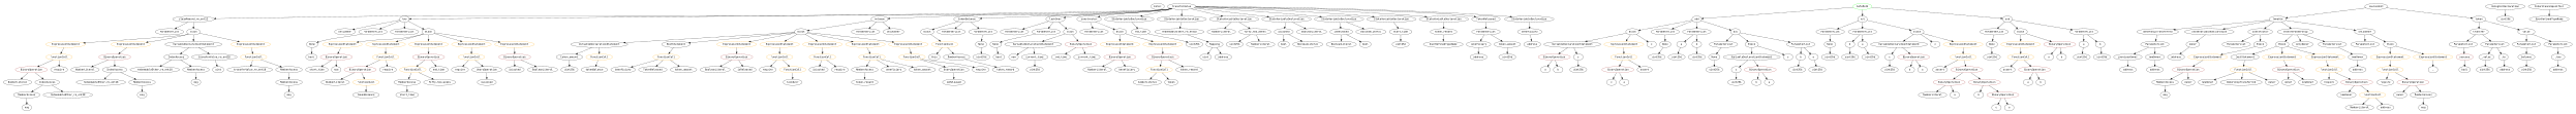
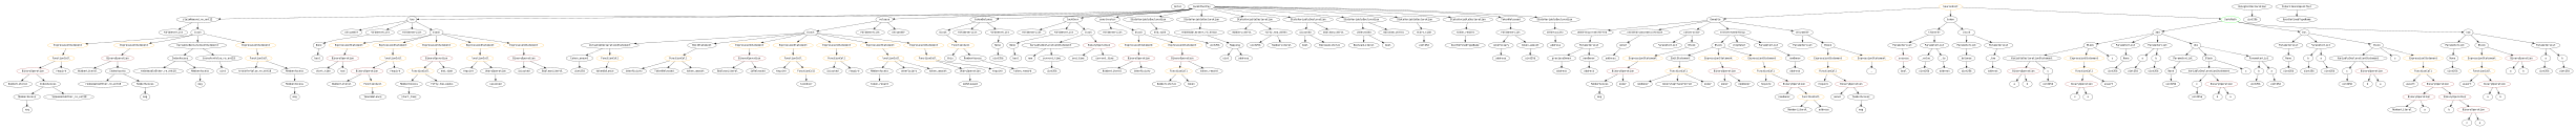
  strict digraph {
    fontname="JetBrains Mono"
    node [fontname="JetBrains Mono" color=black]
    edge [fontname="JetBrains Mono"]
    Enter [height=0.5 width=0.83628 color=""]
    n2 [height=0.5 label=end_time width=1.2382]
    n3 [height=0.5 label=start_time width=1.3076]
    n4 [height=0.5 label=ParameterList width=1.7095]
    n5 [height=0.5 label=beneficiary width=1.4184]
    n6 [height=0.5 label=token_amount width=1.765]
    n7 [height=0.5 label=address width=1.0996]
    n8 [height=0.5 label=uint256 width=1.0442]
    n9 [height=0.5 label=now width=0.75]
    n10 [height=0.5 label=isLocked width=1.2521]
    n11 [height=0.5 label=None width=0.85014]
    n12 [height=0.5 label=uint256 width=1.0442]
    n13 [height=0.5 label=ParameterList width=1.7095]
    n14 [height=0.5 label=uint256 width=1.0442]
    n15 [color=brown height=0.5 label=BinaryOperation width=1.9867]
    n16 [height=0.5 label=NumberLiteral width=1.765]
    n17 [height=0.5 label=a width=0.75]
    n18 [height=0.5 label=claimReward_re_ent12 width=2.6659]
    n19 [height=0.5 label=Block width=0.90558]
    n20 [color=orange height=0.5 label=ExpressionStatement width=2.458]
    n21 [color=orange height=0.5 label=ExpressionStatement width=2.458]
    n22 [height=0.5 label=VariableDeclarationStatement width=3.3174]
    n23 [color=orange height=0.5 label=ExpressionStatement width=2.458]
    n24 [color=orange height=0.5 label=FunctionCall width=1.6125]
    n25 [color=brown height=0.5 label=BinaryOperation width=1.9867]
    n26 [height=0.5 label=IndexAccess width=1.6402]
    n27 [height=0.5 label=transferValue_re_ent18 width=2.6798]
    n28 [color=orange height=0.5 label=FunctionCall width=1.6125]
    n29 [height=0.5 label=owner width=0.93331]
    n30 [height=0.5 label=address width=1.0996]
    n31 [height=0.5 label=this width=0.75]
    n32 [height=0.5 label=isLocked width=1.2521]
    n33 [height=0.5 label=uint256 width=1.0442]
    n34 [height=0.5 label=add width=0.75]
    n35 [height=0.5 label=Block width=0.90558]
    n36 [height=0.5 label=ParameterList width=1.7095]
    n37 [height=0.5 label=ParameterList width=1.7095]
    n38 [height=0.5 label=div width=0.75]
    n39 [height=0.5 label=VariableDeclarationStatement width=3.3174]
    n40 [color=orange height=0.5 label=ExpressionStatement width=2.458]
    n41 [height=0.5 label=c width=0.75]
    n42 [height=0.5 label=None width=0.85014]
    n43 [height=0.5 label=a width=0.75]
    n44 [height=0.5 label=b width=0.75]
    n45 [color=brown height=0.5 label=BinaryOperation width=1.9867]
    n46 [height=0.5 label=c width=0.75]
    n47 [color=orange height=0.5 label=FunctionCall width=1.6125]
    n48 [height=0.5 label=uint256 width=1.0442]
    n49 [height=0.5 label=uint256 width=1.0442]
    n50 [height=0.5 label=uint256 width=1.0442]
    n51 [height=0.5 label=uint256 width=1.0442]
    n52 [height=0.5 label=transferValue_re_ent18 width=2.6798]
    n53 [height=0.5 label=msg width=0.75]
    n54 [color=orange height=0.5 label=ExpressionStatement width=2.458]
    n55 [color=orange height=0.5 label=FunctionCall width=1.6125]
    n56 [height=0.5 label=assert width=0.89172]
    n57 [color=brown height=0.5 label=BinaryOperation width=1.9867]
    n58 [height=0.5 label=a width=0.75]
    n59 [height=0.5 label=b width=0.75]
    n60 [height=0.5 label=Mapping width=1.2105]
    n61 [height=0.5 label=uint width=0.75]
    n62 [height=0.5 label=address width=1.0996]
    n63 [height=0.5 label=a width=0.75]
    n64 [height=0.5 label=NumberLiteral width=1.765]
    n65 [color=orange height=0.5 label=FunctionCall width=1.6125]
    n66 [height=0.5 label=require width=1.0026]
    n67 [height=0.5 label=UnaryOperation width=1.9452]
    n68 [height=0.5 label=ParameterList width=1.7095]
    n69 [height=0.5 label=None width=0.85014]
    n70 [height=0.5 label=None width=0.85014]
    n71 [height=0.5 label=two width=0.75]
    n72 [height=0.5 label=onlyOwner width=1.4323]
    n73 [height=0.5 label=ParameterList width=1.7095]
    n74 [height=0.5 label=ParameterList width=1.7095]
    n75 [height=0.5 label=Block width=0.90558]
    n76 [height=0.5 label=None width=0.85014]
    n77 [color=orange height=0.5 label=ExpressionStatement width=2.458]
    n78 [color=orange height=0.5 label=ExpressionStatement width=2.458]
    n79 [color=orange height=0.5 label=ExpressionStatement width=2.458]
    n80 [color=orange height=0.5 label=ExpressionStatement width=2.458]
    n81 [color=orange height=0.5 label=ExpressionStatement width=2.458]
    n82 [height=0.5 label=bool width=0.76697]
    n83 [color=brown height=0.5 label=BinaryOperation width=1.9867]
    n84 [color=orange height=0.5 label=FunctionCall width=1.6125]
    n85 [color=brown height=0.5 label=BinaryOperation width=1.9867]
    n86 [color=brown height=0.5 label=BinaryOperation width=1.9867]
    n87 [height=0.5 label=ParameterList width=1.7095]
    n88 [height=0.5 label=beneficiary width=1.4184]
    n89 [height=0.5 label=uint256 width=1.0442]
    n90 [height=0.5 label=MemberAccess width=1.9174]
    n91 [height=0.5 label=MemberAccess width=1.9174]
    n92 [height=0.5 label=msg width=0.75]
    n93 [color=brown height=0.5 label=BinaryOperation width=1.9867]
    n94 [height=0.5 label=NumberLiteral width=1.765]
    n95 [height=0.5 label=IndexAccess width=1.6402]
    n96 [height=0.5 label=MemberAccess width=1.9174]
    n97 [height=0.5 label=redeemableEther_re_ent18 width=3.0263]
    n98 [height=0.5 label=a width=0.75]
    n99 [height=0.5 label=b width=0.75]
    n100 [height=0.5 label=uint256 width=1.0442]
    n101 [height=0.5 label=release width=0.98875]
    n102 [height=0.5 label=Block width=0.90558]
    n103 [height=0.5 label=ParameterList width=1.7095]
    n104 [height=0.5 label=onlyOwner width=1.4323]
    n105 [height=0.5 label=VariableDeclarationStatement width=3.3174]
    n106 [height=0.5 label=EmitStatement width=1.7788]
    n107 [color=orange height=0.5 label=ExpressionStatement width=2.458]
    n108 [color=orange height=0.5 label=ExpressionStatement width=2.458]
    n109 [color=orange height=0.5 label=ExpressionStatement width=2.458]
    n110 [color=orange height=0.5 label=ExpressionStatement width=2.458]
    n111 [color=orange height=0.5 label=ExpressionStatement width=2.458]
    n112 [height=0.5 label=token_amount width=1.765]
    n113 [color=orange height=0.5 label=FunctionCall width=1.6125]
    n114 [color=orange height=0.5 label=FunctionCall width=1.6125]
    n115 [color=brown height=0.5 label=BinaryOperation width=1.9867]
    n116 [color=orange height=0.5 label=FunctionCall width=1.6125]
    n117 [color=orange height=0.5 label=FunctionCall width=1.6125]
    n118 [color=orange height=0.5 label=FunctionCall width=1.6125]
    n119 [color=orange height=0.5 label=FunctionCall width=1.6125]
    n120 [height=0.5 label=Block width=0.90558]
    n121 [color=orange height=0.5 label=FunctionCall width=1.6125]
    n122 [height=0.5 label=MemberAccess width=1.9174]
    n123 [height=0.5 label=token_reward width=1.7095]
    n124 [height=0.5 label=UsingForDeclaration width=2.4303]
    n125 [height=0.5 label=uint256 width=1.0442]
    n126 [height=0.5 label=VariableDeclarationStatement width=3.3174]
    n127 [height=0.5 label=c width=0.75]
    n128 [color=brown height=0.5 label=BinaryOperation width=1.9867]
    n129 [height=0.5 label=uint256 width=1.0442]
    n130 [height=0.5 label=b width=0.75]
    n131 [height=0.5 label=a width=0.75]
    n132 [height=0.5 label=Block width=0.90558]
    n133 [height=0.5 label=EmitStatement width=1.7788]
    n134 [color=orange height=0.5 label=ExpressionStatement width=2.458]
    n135 [color=orange height=0.5 label=ExpressionStatement width=2.458]
    n136 [color=orange height=0.5 label=FunctionCall width=1.6125]
    n137 [color=brown height=0.5 label=BinaryOperation width=1.9867]
    n138 [color=orange height=0.5 label=FunctionCall width=1.6125]
    n139 [height=0.5 label=newOwner width=1.4046]
    n140 [height=0.5 label=OwnershipTransferred width=2.6243]
    n141 [height=0.5 label=owner width=0.93331]
    n142 [height=0.5 label=owner width=0.93331]
    n143 [height=0.5 label=newOwner width=1.4046]
    n144 [height=0.5 label=require width=1.0026]
    n145 [color=brown height=0.5 label=BinaryOperation width=1.9867]
    n146 [height=0.5 label=NumberLiteral width=1.765]
    n147 [height=0.5 label=MemberAccess width=1.9174]
    n148 [height=0.5 label=token_reward width=1.7095]
    n149 [height=0.5 label=NumberLiteral width=1.765]
    n150 [height=0.5 label=tokenBalance width=1.6679]
    n151 [height=0.5 label=ParameterList width=1.7095]
    n152 [height=0.5 label=ParameterList width=1.7095]
    n153 [height=0.5 label=None width=0.85014]
    n154 [height=0.5 label=uint256 width=1.0442]
    n155 [height=0.5 label=redeemableEther_re_ent18 width=3.0263]
    n156 [color=orange height=0.5 label=FunctionCall width=1.6125]
    n157 [height=0.5 label=end_time width=1.2382]
    n158 [height=0.5 label=MemberAccess width=1.9174]
    n159 [height=0.5 label=fifty_two_weeks width=2.0145]
    n160 [height=0.5 label=start_time width=1.3076]
    n161 [height=0.5 label=NumberLiteral width=1.765]
    n162 [height=0.5 label=uint256 width=1.0442]
    n163 [height=0.5 label=tokenBalance width=1.6679]
    n164 [color=brown height=0.5 label=BinaryOperation width=1.9867]
    n165 [height=0.5 label=assert width=0.89172]
    n166 [height=0.5 label=isLocked width=1.2521]
    n167 [color=brown height=0.5 label=BinaryOperation width=1.9867]
    n168 [height=0.5 label=NumberLiteral width=1.765]
    n169 [color=orange height=0.5 label=FunctionCall width=1.6125]
    n170 [height=0.5 label=tokenBalance width=1.6679]
    n171 [height=0.5 label=TokenReleased width=1.8897]
    n172 [height=0.5 label=token_amount width=1.765]
    n173 [height=0.5 label=BooleanLiteral width=1.7788]
    n174 [height=0.5 label=isReleased width=1.3907]
    n175 [height=0.5 label=lockOver width=1.2521]
    n176 [height=0.5 label=ParameterList width=1.7095]
    n177 [height=0.5 label=Block width=0.90558]
    n178 [height=0.5 label=None width=0.85014]
    n179 [height=0.5 label=VariableDeclarationStatement width=3.3174]
    n180 [color=brown height=0.5 label=BinaryOperation width=1.9867]
    n181 [height=0.5 label=bool width=0.76697]
    n182 [height=0.5 label=now width=0.75]
    n183 [height=0.5 label=current_time width=1.5848]
    n184 [height=0.5 label=current_time width=1.5848]
    n185 [height=0.5 label=uint256 width=1.0442]
    n186 [height=0.5 label=require width=1.0026]
    n187 [height=0.5 label=onlyOwner width=1.4323]
    n188 [height=0.5 label=address width=1.0996]
    n189 [height=0.5 label=ParameterList width=1.7095]
    n190 [color=brown height=0.5 label=success width=1.1135]
    n191 [height=0.5 label=bool width=0.76697]
    n192 [color=brown height=0.5 label=BinaryOperation width=1.9867]
    n193 [height=0.5 label=b width=0.75]
    n194 [color=brown height=0.5 label=BinaryOperation width=1.9867]
    n195 [height=0.5 label=c width=0.75]
    n196 [height=0.5 label=a width=0.75]
    n197 [height=0.5 label=uint256 width=1.0442]
    n198 [height=0.5 label=require width=1.0026]
    n199 [height=0.5 label=require width=1.0026]
    n200 [color=orange height=0.5 label=FunctionCall width=1.6125]
    n201 [height=0.5 label=beneficiary width=1.4184]
    n202 [height=0.5 label=token_amount width=1.765]
    n203 [height=0.5 label=UnaryOperation width=1.9452]
    n204 [height=0.5 label=require width=1.0026]
    n205 [height=0.5 label=mul width=0.75]
    n206 [height=0.5 label=ParameterList width=1.7095]
    n207 [height=0.5 label=ParameterList width=1.7095]
    n208 [height=0.5 label=Block width=0.90558]
    n209 [height=0.5 label=b width=0.75]
    n210 [height=0.5 label=a width=0.75]
    n211 [height=0.5 label=c width=0.75]
    n212 [color=orange height=0.5 label=ExpressionStatement width=2.458]
    n213 [height=0.5 label=uint256 width=1.0442]
    n214 [color=orange height=0.5 label=FunctionCall width=1.6125]
    n215 [height=0.5 label=ParameterList width=1.7095]
    n216 [height=0.5 label=VariableDeclarationStatement width=3.3174]
    n217 [height=0.5 label=c width=0.75]
    n218 [color=brown height=0.5 label=BinaryOperation width=1.9867]
    n219 [height=0.5 label=b width=0.75]
    n220 [height=0.5 label=a width=0.75]
    n221 [height=0.5 label=newOwner width=1.4046]
    n222 [height=0.5 label=constructor width=1.4877]
    n223 [height=0.5 label=ParameterList width=1.7095]
    n224 [height=0.5 label=Block width=0.90558]
    n225 [color=orange height=0.5 label=ExpressionStatement width=2.458]
    n226 [color=orange height=0.5 label=ExpressionStatement width=2.458]
    n227 [color=brown height=0.5 label=BinaryOperation width=1.9867]
    n228 [color=brown height=0.5 label=BinaryOperation width=1.9867]
    n229 [height=0.5 label=address width=1.0996]
    n230 [height=0.5 label=NumberLiteral width=1.765]
    n231 [color=orange height=0.5 label=FunctionCall width=1.6125]
    n232 [height=0.5 label=address width=1.0996]
    n233 [height=0.5 label=StateVariableDeclaration width=2.8184]
    n234 [height=0.5 label=end_time width=1.2382]
    n235 [height=0.5 label=uint256 width=1.0442]
    n236 [height=0.5 label=NumberLiteral width=1.765]
    n237 [height=0.5 label=IndexAccess width=1.6402]
    n238 [height=0.5 label=redeemableEther_re_ent18 width=3.0263]
    n239 [height=0.5 label=MemberAccess width=1.9174]
    n240 [height=0.5 label=msg width=0.75]
    n241 [height=0.5 label=uint width=0.75]
    n242 [height=0.5 label=c width=0.75]
    n243 [height=0.5 label=a width=0.75]
    n244 [height=0.5 label=OwnershipTransferred width=2.6243]
    n245 [height=0.5 label=ParameterList width=1.7095]
    n246 [height=0.5 label=previousOwner width=1.8759]
    n247 [height=0.5 label=newOwner width=1.4046]
    n248 [height=0.5 label=address width=1.0996]
    n249 [height=0.5 label=address width=1.0996]
-   n250 [height=0.5 label=SourceUnit width=1.46]
+   n250 [color=orange height=0.5 label=SourceUnit width=1.46]
    n251 [height=0.5 label=Ownable width=1.2105]
    n252 [height=0.5 label=token width=0.864]
    n253 [color=green height=0.5 label=SafeMath width=1.2798]
    n254 [height=0.5 label=StateVariableDeclaration width=2.8184]
    n255 [height=0.5 label=constructor width=1.4877]
    n256 [height=0.5 label=transferOwnership width=2.1947]
    n257 [height=0.5 label=onlyOwner width=1.4323]
    n258 [height=0.5 label=transfer width=1.0719]
    n259 [height=0.5 label=value width=1.3491]
-   n260 [height=0.5 label=transferValue width=1.6679]
+   n260 [height=0.5 label=lockEtherPay width=1.6679]
    n261 [height=0.5 label=StateVariableDeclaration width=2.8184]
    n262 [height=0.5 label=StateVariableDeclaration width=2.8184]
    n263 [height=0.5 label=StateVariableDeclaration width=2.8184]
    n264 [height=0.5 label=StateVariableDeclaration width=2.8184]
    n265 [height=0.5 label=StateVariableDeclaration width=2.8184]
    n266 [height=0.5 label=StateVariableDeclaration width=2.8184]
    n267 [height=0.5 label=TokenReleased width=1.8897]
    n268 [height=0.5 label=StateVariableDeclaration width=2.8184]
    n269 [height=0.5 label=sub width=0.75]
    n270 [height=0.5 label=ParameterList width=1.7095]
    n271 [height=0.5 label=Block width=0.90558]
    n272 [height=0.5 label=ParameterList width=1.7095]
    n273 [height=0.5 label=ParameterList width=1.7095]
    n274 [height=0.5 label=Block width=0.90558]
    n275 [height=0.5 label=ParameterList width=1.7095]
    n276 [height=0.5 label=ParameterList width=1.7095]
    n277 [height=0.5 label=ParameterList width=1.7095]
    n278 [height=0.5 label=redeemableEther_re_ent18 width=3.0263]
    n279 [height=0.5 label=fifty_two_weeks width=2.0145]
    n280 [height=0.5 label=isLocked width=1.2521]
    n281 [height=0.5 label=BooleanLiteral width=1.7788]
    n282 [height=0.5 label=isReleased width=1.3907]
    n283 [height=0.5 label=BooleanLiteral width=1.7788]
    n284 [height=0.5 label=start_time width=1.3076]
    n285 [height=0.5 label=token_reward width=1.7095]
    n286 [height=0.5 label=InheritanceSpecifier width=2.3333]
    n287 [height=0.5 label=UserDefinedTypeName width=2.7214]
    n288 [height=0.5 label=beneficiary width=1.4184]
    n289 [height=0.5 label=Block width=0.90558]
    n290 [height=0.5 label=ParameterList width=1.7095]
    n291 [height=0.5 label=Block width=0.90558]
    n292 [height=0.5 label=ParameterList width=1.7095]
    n293 [height=0.5 label=MemberAccess width=1.9174]
    n294 [height=0.5 label=msg width=0.75]
    n295 [height=0.5 label=a width=0.75]
    n296 [height=0.5 label=uint256 width=1.0442]
    n297 [height=0.5 label=isReleased width=1.3907]
    n298 [height=0.5 label=BooleanLiteral width=1.7788]
    n299 [height=0.5 label=bool width=0.76697]
    n300 [height=0.5 label=balance width=1.0719]
    n301 [height=0.5 label=MemberAccess width=1.9174]
    n302 [height=0.5 label=msg width=0.75]
    n303 [height=0.5 label=require width=1.0026]
    n304 [height=0.5 label=b width=0.75]
    n305 [height=0.5 label=uint256 width=1.0442]
    n306 [height=0.5 label=c width=0.75]
    n307 [height=0.5 label=a width=0.75]
    n308 [height=0.5 label=uint256 width=1.0442]
    n309 [height=0.5 label=require width=1.0026]
    n310 [height=0.5 label=address width=1.0996]
    n311 [color=brown height=0.5 label=BinaryOperation width=1.9867]
    n312 [height=0.5 label=b width=0.75]
    n313 [color=orange height=0.5 label=ExpressionStatement width=2.458]
    n314 [height=0.5 label=newOwner width=1.4046]
    n315 [color=orange height=0.5 label=ExpressionStatement width=2.458]
    n316 [color=orange height=0.5 label=ExpressionStatement width=2.458]
    n317 [height=0.5 label=_value width=0.96103]
    n318 [height=0.5 label=_to width=0.75]
    n319 [height=0.5 label=_two width=1.0719]
    n320 [height=0.5 label=lockOver width=1.2521]
    n321 [color=orange height=0.5 label=FunctionCall width=1.6125]
    n322 [color=brown height=0.5 label=BinaryOperation width=1.9867]
    n323 [height=0.5 label=owner width=0.93331]
    n324 [height=0.5 label=MemberAccess width=1.9174]
    n325 [height=0.5 label=msg width=0.75]
    n326 [height=0.5 label=uint256 width=1.0442]
    n327 [height=0.5 label=beneficiary width=1.4184]
    n328 [height=0.5 label=bool width=0.76697]
    n329 [height=0.5 label=BooleanLiteral width=1.7788]
    n330 [height=0.5 label=uint256 width=1.0442]
    n331 [height=0.5 label=UserDefinedTypeName width=2.7214]
    n332 [color=orange height=0.5 label=FunctionCall width=1.6125]
    n333 [height=0.5 label=token width=0.864]
    n334 [height=0.5 label=b width=0.75]
    n335 [height=0.5 label=uint256 width=1.0442]
    n336 [height=0.5 label=address width=1.0996]
    n337 [height=0.5 label=owner width=0.93331]
    n338 [height=0.5 label=token_reward width=1.7095]
    n339 [height=0.5 label=assert width=0.89172]
    n340 [color=brown height=0.5 label=BinaryOperation width=1.9867]
    n341 [height=0.5 label=BooleanLiteral width=1.7788]
    n342 [color=brown height=0.5 label=BinaryOperation width=1.9867]
    n343 [height=0.5 label=uint256 width=1.0442]
    n344 [height=0.5 label=_ width=0.75]
    n4 -> n5
    n4 -> n6
    n5 -> n7
    n6 -> n8
    n11 -> n12
    n15 -> n16
    n15 -> n17
    n18 -> n13
    n18 -> n19
    n19 -> n20
    n19 -> n21
    n19 -> n22
    n19 -> n23
    n20 -> n24
    n21 -> n25
    n22 -> n26
    n22 -> n27
    n23 -> n28
    n24 -> n93
    n24 -> n303
    n25 -> n236
    n25 -> n237
    n26 -> n155
    n26 -> n293
    n27 -> n241
    n28 -> n52
    n28 -> n90
    n29 -> n30
    n34 -> n35
    n34 -> n36
    n34 -> n37
    n34 -> n38
    n35 -> n39
    n35 -> n40
    n35 -> n41
    n36 -> n42
    n37 -> n43
    n37 -> n44
    n38 -> n68
    n38 -> n289
    n38 -> n290
    n39 -> n45
    n39 -> n46
    n40 -> n47
    n42 -> n48
    n43 -> n49
    n44 -> n50
    n45 -> n98
    n45 -> n99
    n46 -> n100
    n47 -> n164
    n47 -> n165
    n54 -> n55
    n55 -> n56
    n55 -> n57
    n57 -> n58
    n57 -> n59
    n60 -> n61
    n60 -> n62
    n65 -> n66
    n65 -> n67
    n67 -> n32
    n68 -> n69
    n69 -> n14
    n70 -> n51
    n71 -> n72
    n71 -> n73
    n71 -> n74
    n71 -> n75
    n73 -> n76
    n75 -> n77
    n75 -> n78
    n75 -> n79
    n75 -> n80
    n75 -> n81
    n76 -> n82
    n77 -> n83
    n78 -> n84
    n79 -> n85
    n80 -> n65
    n81 -> n86
    n83 -> n3
    n83 -> n9
    n84 -> n167
    n84 -> n309
    n85 -> n156
    n85 -> n157
    n86 -> n10
    n86 -> n341
    n90 -> n91
    n91 -> n92
    n93 -> n94
    n93 -> n95
    n95 -> n96
    n95 -> n97
    n96 -> n53
    n101 -> n102
    n101 -> n103
    n101 -> n104
    n102 -> n105
    n102 -> n106
    n102 -> n107
    n102 -> n108
    n102 -> n109
    n102 -> n110
    n102 -> n111
    n105 -> n112
    n105 -> n113
    n106 -> n114
    n107 -> n115
    n108 -> n116
    n109 -> n117
    n110 -> n118
    n111 -> n119
    n112 -> n162
    n113 -> n163
    n114 -> n88
    n114 -> n171
    n114 -> n172
    n115 -> n173
    n115 -> n174
    n116 -> n199
    n116 -> n200
    n117 -> n166
    n117 -> n198
    n118 -> n147
    n118 -> n201
    n118 -> n202
    n119 -> n203
    n119 -> n204
    n120 -> n121
    n121 -> n31
    n121 -> n122
    n122 -> n123
    n124 -> n125
    n126 -> n127
    n126 -> n128
    n127 -> n129
    n128 -> n130
    n128 -> n131
    n132 -> n133
    n132 -> n134
    n132 -> n135
    n133 -> n136
    n134 -> n137
    n135 -> n138
    n136 -> n139
    n136 -> n140
    n136 -> n141
    n137 -> n142
    n137 -> n143
    n138 -> n144
    n138 -> n145
    n145 -> n221
    n145 -> n231
    n147 -> n148
    n150 -> n120
    n150 -> n151
    n150 -> n152
    n152 -> n153
    n153 -> n154
    n156 -> n158
    n156 -> n159
    n158 -> n160
    n164 -> n242
    n164 -> n243
    n167 -> n168
    n167 -> n169
    n169 -> n170
    n175 -> n87
    n175 -> n176
    n175 -> n177
    n176 -> n178
    n177 -> n179
    n177 -> n180
    n178 -> n181
    n179 -> n182
    n179 -> n183
    n180 -> n2
    n180 -> n184
    n183 -> n343
    n189 -> n190
    n190 -> n191
    n192 -> n193
    n192 -> n194
    n194 -> n195
    n194 -> n196
    n200 -> n320
    n203 -> n297
    n205 -> n206
    n205 -> n207
    n205 -> n208
    n206 -> n11
    n207 -> n209
    n207 -> n210
    n208 -> n126
    n208 -> n211
    n208 -> n212
    n209 -> n89
    n210 -> n213
    n212 -> n214
    n214 -> n339
    n214 -> n340
    n215 -> n70
    n216 -> n217
    n216 -> n218
    n217 -> n197
    n218 -> n219
    n218 -> n220
    n222 -> n223
    n222 -> n224
    n224 -> n225
    n224 -> n226
    n225 -> n227
    n226 -> n228
    n227 -> n146
    n227 -> n327
    n228 -> n332
    n228 -> n338
    n231 -> n149
    n231 -> n232
    n233 -> n234
    n234 -> n235
    n237 -> n238
    n237 -> n239
    n239 -> n240
    n244 -> n245
    n245 -> n246
    n245 -> n247
    n246 -> n248
    n247 -> n249
    n250 -> n251
    n250 -> n252
+   n250 -> n253
    n251 -> n244
    n251 -> n254
    n251 -> n255
    n251 -> n256
    n251 -> n257
    n252 -> n258
    n252 -> n259
    n253 -> n34
    n253 -> n205
    n253 -> n269
    n254 -> n29
    n255 -> n270
    n255 -> n271
    n256 -> n132
    n256 -> n187
    n256 -> n272
    n257 -> n273
    n257 -> n274
    n258 -> n189
    n258 -> n275
    n259 -> n276
    n259 -> n277
    n260 -> n18
    n260 -> n71
    n260 -> n101
    n260 -> n150
    n260 -> n175
    n260 -> n222
    n260 -> n233
    n260 -> n261
    n260 -> n262
    n260 -> n263
    n260 -> n264
    n260 -> n265
    n260 -> n266
    n260 -> n267
    n260 -> n268
    n261 -> n278
    n262 -> n161
    n262 -> n279
    n263 -> n280
    n263 -> n281
    n264 -> n282
    n264 -> n283
    n265 -> n284
    n266 -> n285
    n267 -> n4
    n268 -> n288
    n269 -> n215
    n269 -> n291
    n269 -> n292
    n271 -> n313
    n272 -> n314
    n274 -> n315
    n274 -> n316
    n275 -> n317
    n275 -> n318
    n276 -> n300
    n277 -> n319
    n278 -> n60
    n279 -> n185
    n279 -> n230
    n280 -> n328
    n280 -> n329
    n282 -> n298
    n282 -> n299
    n284 -> n330
    n285 -> n331
    n286 -> n287
    n288 -> n310
    n289 -> n216
    n289 -> n306
    n290 -> n304
    n290 -> n307
    n291 -> n54
    n291 -> n311
    n292 -> n295
    n292 -> n334
    n293 -> n294
    n295 -> n296
    n300 -> n33
    n301 -> n302
    n304 -> n305
    n307 -> n308
    n311 -> n63
    n311 -> n312
    n313 -> n342
    n314 -> n336
    n315 -> n321
    n316 -> n344
    n317 -> n326
    n318 -> n229
    n319 -> n188
    n321 -> n186
    n321 -> n322
    n322 -> n323
    n322 -> n324
    n324 -> n325
    n332 -> n64
    n332 -> n333
    n334 -> n335
    n340 -> n15
    n340 -> n192
    n342 -> n301
    n342 -> n337
  }
